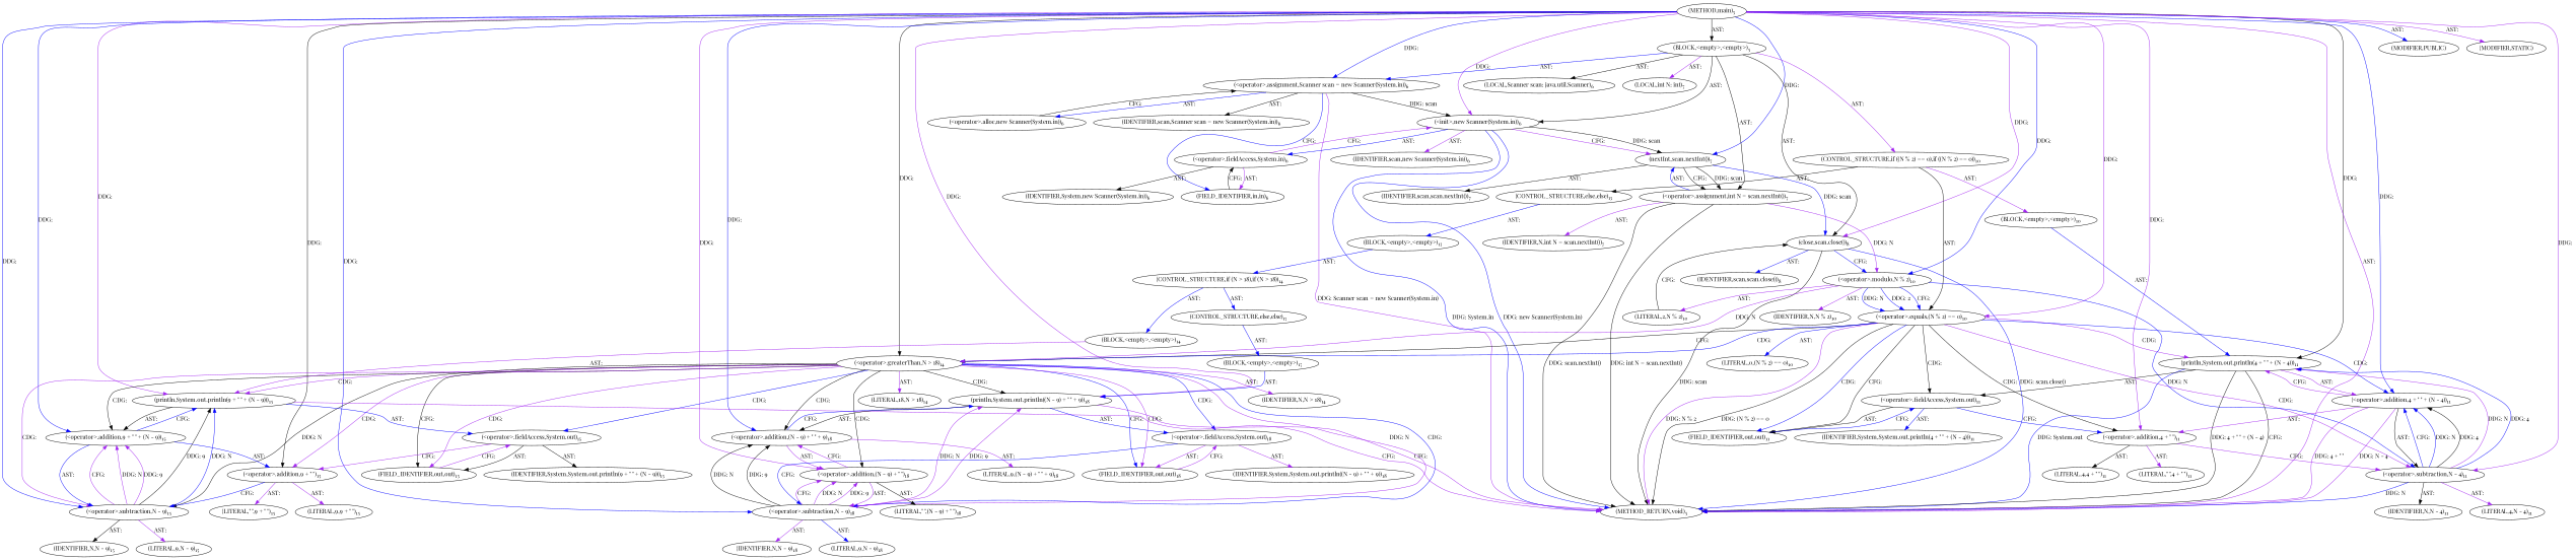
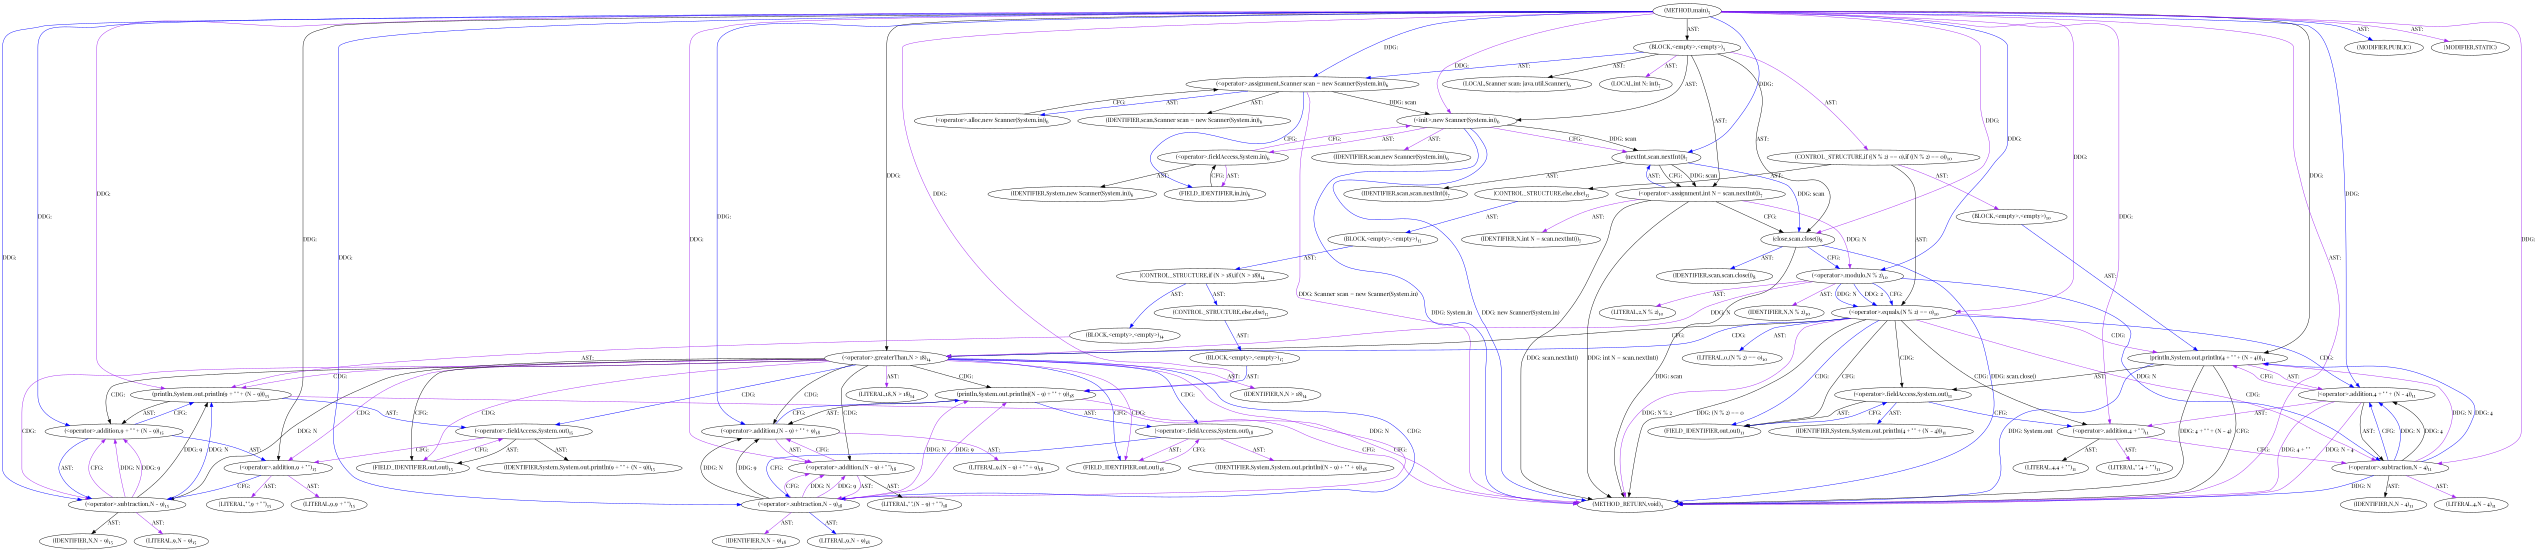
  digraph {
    fontname="Playfair Display"
    node [fontname="Playfair Display"]
    edge [color=purple fontname="Playfair Display"]
    n1 [label=<(METHOD,main)<SUB>5</SUB>>]
    n2 [label=<(BLOCK,&lt;empty&gt;,&lt;empty&gt;)<SUB>5</SUB>>]
    n3 [label=<(&lt;operator&gt;.assignment,Scanner scan = new Scanner(System.in))<SUB>6</SUB>>]
    n4 [label=<(&lt;init&gt;,new Scanner(System.in))<SUB>6</SUB>>]
    n5 [label=<(nextInt,scan.nextInt())<SUB>7</SUB>>]
    n6 [label=<(close,scan.close())<SUB>8</SUB>>]
    n7 [label=<(&lt;operator&gt;.equals,(N % 2) == 0)<SUB>10</SUB>>]
    n8 [label=<(&lt;operator&gt;.modulo,N % 2)<SUB>10</SUB>>]
    n9 [label=<(println,System.out.println(4 + &quot; &quot; + (N - 4)))<SUB>11</SUB>>]
    n10 [label=<(&lt;operator&gt;.addition,4 + &quot; &quot; + (N - 4))<SUB>11</SUB>>]
    n11 [label=<(&lt;operator&gt;.addition,4 + &quot; &quot;)<SUB>11</SUB>>]
    n12 [label=<(&lt;operator&gt;.subtraction,N - 4)<SUB>11</SUB>>]
    n13 [label=<(&lt;operator&gt;.greaterThan,N &gt; 18)<SUB>14</SUB>>]
    n14 [label=<(println,System.out.println(9 + &quot; &quot; + (N - 9)))<SUB>15</SUB>>]
    n15 [label=<(&lt;operator&gt;.addition,9 + &quot; &quot; + (N - 9))<SUB>15</SUB>>]
    n16 [label=<(&lt;operator&gt;.addition,9 + &quot; &quot;)<SUB>15</SUB>>]
    n17 [label=<(&lt;operator&gt;.subtraction,N - 9)<SUB>15</SUB>>]
    n18 [label=<(println,System.out.println((N - 9) + &quot; &quot; + 9))<SUB>18</SUB>>]
    n19 [label=<(&lt;operator&gt;.addition,(N - 9) + &quot; &quot; + 9)<SUB>18</SUB>>]
    n20 [label=<(&lt;operator&gt;.addition,(N - 9) + &quot; &quot;)<SUB>18</SUB>>]
    n21 [label=<(&lt;operator&gt;.subtraction,N - 9)<SUB>18</SUB>>]
    n22 [label=<(MODIFIER,PUBLIC)>]
    n23 [label=<(MODIFIER,STATIC)>]
    n24 [label=<(METHOD_RETURN,void)<SUB>5</SUB>>]
    n25 [label=<(LOCAL,Scanner scan: java.util.Scanner)<SUB>6</SUB>>]
    n26 [label=<(LOCAL,int N: int)<SUB>7</SUB>>]
    n27 [label=<(&lt;operator&gt;.assignment,int N = scan.nextInt())<SUB>7</SUB>>]
    n28 [label=<(CONTROL_STRUCTURE,if ((N % 2) == 0),if ((N % 2) == 0))<SUB>10</SUB>>]
    n29 [label=<(&lt;operator&gt;.alloc,new Scanner(System.in))<SUB>6</SUB>>]
    n30 [label=<(IDENTIFIER,scan,Scanner scan = new Scanner(System.in))<SUB>6</SUB>>]
    n31 [label=<(FIELD_IDENTIFIER,in,in)<SUB>6</SUB>>]
    n32 [label=<(IDENTIFIER,scan,new Scanner(System.in))<SUB>6</SUB>>]
    n33 [label=<(&lt;operator&gt;.fieldAccess,System.in)<SUB>6</SUB>>]
    n34 [label=<(IDENTIFIER,scan,scan.nextInt())<SUB>7</SUB>>]
    n35 [label=<(IDENTIFIER,scan,scan.close())<SUB>8</SUB>>]
    n36 [label=<(LITERAL,0,(N % 2) == 0)<SUB>10</SUB>>]
    n37 [label=<(&lt;operator&gt;.fieldAccess,System.out)<SUB>11</SUB>>]
    n38 [label=<(FIELD_IDENTIFIER,out,out)<SUB>11</SUB>>]
    n39 [label=<(IDENTIFIER,N,N % 2)<SUB>10</SUB>>]
    n40 [label=<(LITERAL,2,N % 2)<SUB>10</SUB>>]
    n41 [label=<(LITERAL,4,4 + &quot; &quot;)<SUB>11</SUB>>]
    n42 [label=<(LITERAL,&quot; &quot;,4 + &quot; &quot;)<SUB>11</SUB>>]
    n43 [label=<(IDENTIFIER,N,N - 4)<SUB>11</SUB>>]
    n44 [label=<(LITERAL,4,N - 4)<SUB>11</SUB>>]
    n45 [label=<(IDENTIFIER,N,N &gt; 18)<SUB>14</SUB>>]
    n46 [label=<(LITERAL,18,N &gt; 18)<SUB>14</SUB>>]
    n47 [label=<(&lt;operator&gt;.fieldAccess,System.out)<SUB>15</SUB>>]
    n48 [label=<(FIELD_IDENTIFIER,out,out)<SUB>15</SUB>>]
    n49 [label=<(&lt;operator&gt;.fieldAccess,System.out)<SUB>18</SUB>>]
    n50 [label=<(FIELD_IDENTIFIER,out,out)<SUB>18</SUB>>]
    n51 [label=<(LITERAL,9,9 + &quot; &quot;)<SUB>15</SUB>>]
    n52 [label=<(LITERAL,&quot; &quot;,9 + &quot; &quot;)<SUB>15</SUB>>]
    n53 [label=<(IDENTIFIER,N,N - 9)<SUB>15</SUB>>]
    n54 [label=<(LITERAL,9,N - 9)<SUB>15</SUB>>]
    n55 [label=<(LITERAL,9,(N - 9) + &quot; &quot; + 9)<SUB>18</SUB>>]
    n56 [label=<(LITERAL,&quot; &quot;,(N - 9) + &quot; &quot;)<SUB>18</SUB>>]
    n57 [label=<(IDENTIFIER,N,N - 9)<SUB>18</SUB>>]
    n58 [label=<(LITERAL,9,N - 9)<SUB>18</SUB>>]
    n59 [label=<(IDENTIFIER,N,int N = scan.nextInt())<SUB>7</SUB>>]
    n60 [label=<(BLOCK,&lt;empty&gt;,&lt;empty&gt;)<SUB>10</SUB>>]
    n61 [label=<(CONTROL_STRUCTURE,else,else)<SUB>13</SUB>>]
    n62 [label=<(IDENTIFIER,System,new Scanner(System.in))<SUB>6</SUB>>]
    n63 [label=<(BLOCK,&lt;empty&gt;,&lt;empty&gt;)<SUB>13</SUB>>]
    n64 [label=<(IDENTIFIER,System,System.out.println(4 + &quot; &quot; + (N - 4)))<SUB>11</SUB>>]
    n65 [label=<(CONTROL_STRUCTURE,if (N &gt; 18),if (N &gt; 18))<SUB>14</SUB>>]
    n66 [label=<(BLOCK,&lt;empty&gt;,&lt;empty&gt;)<SUB>14</SUB>>]
    n67 [label=<(CONTROL_STRUCTURE,else,else)<SUB>17</SUB>>]
    n68 [label=<(BLOCK,&lt;empty&gt;,&lt;empty&gt;)<SUB>17</SUB>>]
    n69 [label=<(IDENTIFIER,System,System.out.println(9 + &quot; &quot; + (N - 9)))<SUB>15</SUB>>]
    n70 [label=<(IDENTIFIER,System,System.out.println((N - 9) + &quot; &quot; + 9))<SUB>18</SUB>>]
    n1 -> n2 [color=black label="AST: "]
    n1 -> n3 [color=blue label="DDG: "]
    n1 -> n4 [label="DDG: "]
    n1 -> n5 [color=blue label="DDG: "]
    n1 -> n6 [label="DDG: "]
    n1 -> n7 [label="DDG: "]
    n1 -> n8 [color=blue label="DDG: "]
    n1 -> n9 [color=black label="DDG: "]
    n1 -> n10 [color=blue label="DDG: "]
    n1 -> n11 [label="DDG: "]
    n1 -> n12 [label="DDG: "]
    n1 -> n13 [color=black label="DDG: "]
    n1 -> n14 [label="DDG: "]
    n1 -> n15 [color=blue label="DDG: "]
    n1 -> n16 [color=black label="DDG: "]
    n1 -> n17 [color=blue label="DDG: "]
    n1 -> n18 [label="DDG: "]
    n1 -> n19 [color=blue label="DDG: "]
    n1 -> n20 [label="DDG: "]
    n1 -> n21 [color=blue label="DDG: "]
    n1 -> n22 [color=blue label="AST: "]
    n1 -> n23 [label="AST: "]
    n1 -> n24 [label="AST: "]
    n2 -> n3 [color=blue label="AST: "]
    n2 -> n4 [color=black label="AST: "]
    n2 -> n6 [color=black label="AST: "]
    n2 -> n25 [color=black label="AST: "]
    n2 -> n26 [label="AST: "]
    n2 -> n27 [color=black label="AST: "]
    n2 -> n28 [label="AST: "]
    n3 -> n4 [color=black label="DDG: scan"]
    n3 -> n24 [label="DDG: Scanner scan = new Scanner(System.in)"]
    n3 -> n29 [color=blue label="AST: "]
    n3 -> n30 [color=black label="AST: "]
    n3 -> n31 [color=blue label="CFG: "]
    n4 -> n5 [label="CFG: "]
    n4 -> n5 [color=black label="DDG: scan"]
    n4 -> n24 [color=blue label="DDG: System.in"]
    n4 -> n24 [color=blue label="DDG: new Scanner(System.in)"]
    n4 -> n32 [label="AST: "]
-   n4 -> n33 [color=blue label="AST: "]
+   n4 -> n33 [label="AST: "]
    n5 -> n6 [color=blue label="DDG: scan"]
    n5 -> n27 [color=black label="CFG: "]
    n5 -> n27 [color=black label="DDG: scan"]
    n5 -> n34 [color=black label="AST: "]
    n6 -> n8 [color=blue label="CFG: "]
    n6 -> n24 [color=black label="DDG: scan"]
    n6 -> n24 [color=blue label="DDG: scan.close()"]
    n6 -> n35 [color=blue label="AST: "]
    n7 -> n9 [label="CDG: "]
    n7 -> n10 [color=blue label="CDG: "]
    n7 -> n11 [color=black label="CDG: "]
    n7 -> n12 [label="CDG: "]
    n7 -> n13 [color=black label="CFG: "]
    n7 -> n13 [color=blue label="CDG: "]
    n7 -> n24 [label="DDG: N % 2"]
    n7 -> n24 [color=black label="DDG: (N % 2) == 0"]
    n7 -> n36 [color=blue label="AST: "]
    n7 -> n37 [color=black label="CDG: "]
    n7 -> n38 [color=black label="CFG: "]
    n7 -> n38 [color=blue label="CDG: "]
    n8 -> n7 [color=blue label="CFG: "]
    n8 -> n7 [color=blue label="DDG: N"]
    n8 -> n7 [color=blue label="DDG: 2"]
    n8 -> n12 [color=blue label="DDG: N"]
    n8 -> n13 [label="DDG: N"]
    n8 -> n39 [label="AST: "]
    n8 -> n40 [label="AST: "]
    n9 -> n10 [label="AST: "]
    n9 -> n24 [color=black label="CFG: "]
    n9 -> n24 [color=blue label="DDG: System.out"]
    n9 -> n24 [color=black label="DDG: 4 + &quot; &quot; + (N - 4)"]
    n9 -> n37 [color=black label="AST: "]
    n10 -> n9 [label="CFG: "]
    n10 -> n11 [label="AST: "]
    n10 -> n12 [color=black label="AST: "]
    n10 -> n24 [label="DDG: 4 + &quot; &quot;"]
    n10 -> n24 [label="DDG: N - 4"]
    n11 -> n12 [label="CFG: "]
    n11 -> n41 [color=black label="AST: "]
    n11 -> n42 [label="AST: "]
    n12 -> n9 [label="DDG: N"]
    n12 -> n9 [color=blue label="DDG: 4"]
    n12 -> n10 [color=blue label="CFG: "]
    n12 -> n10 [color=blue label="DDG: N"]
    n12 -> n10 [color=black label="DDG: 4"]
    n12 -> n24 [color=blue label="DDG: N"]
    n12 -> n43 [color=black label="AST: "]
    n12 -> n44 [label="AST: "]
    n13 -> n14 [label="CDG: "]
    n13 -> n15 [color=black label="CDG: "]
    n13 -> n16 [label="CDG: "]
    n13 -> n17 [color=black label="DDG: N"]
    n13 -> n17 [label="CDG: "]
    n13 -> n18 [color=black label="CDG: "]
    n13 -> n19 [color=black label="CDG: "]
    n13 -> n20 [color=black label="CDG: "]
    n13 -> n21 [label="DDG: N"]
    n13 -> n21 [color=blue label="CDG: "]
    n13 -> n45 [label="AST: "]
    n13 -> n46 [label="AST: "]
    n13 -> n47 [color=blue label="CDG: "]
    n13 -> n48 [color=black label="CFG: "]
    n13 -> n48 [label="CDG: "]
    n13 -> n49 [color=blue label="CDG: "]
    n13 -> n50 [color=blue label="CFG: "]
    n13 -> n50 [label="CDG: "]
    n14 -> n15 [color=black label="AST: "]
    n14 -> n24 [label="CFG: "]
    n14 -> n47 [color=blue label="AST: "]
    n15 -> n14 [color=blue label="CFG: "]
    n15 -> n16 [color=blue label="AST: "]
    n15 -> n17 [color=blue label="AST: "]
    n16 -> n17 [color=blue label="CFG: "]
    n16 -> n51 [label="AST: "]
    n16 -> n52 [label="AST: "]
    n17 -> n14 [color=blue label="DDG: N"]
    n17 -> n14 [color=black label="DDG: 9"]
    n17 -> n15 [label="CFG: "]
    n17 -> n15 [label="DDG: N"]
    n17 -> n15 [label="DDG: 9"]
    n17 -> n53 [color=black label="AST: "]
    n17 -> n54 [label="AST: "]
    n18 -> n19 [color=black label="AST: "]
    n18 -> n24 [label="CFG: "]
    n18 -> n49 [color=blue label="AST: "]
    n19 -> n18 [color=blue label="CFG: "]
    n19 -> n20 [label="AST: "]
    n19 -> n55 [label="AST: "]
    n20 -> n19 [label="CFG: "]
    n20 -> n21 [label="AST: "]
    n20 -> n56 [color=black label="AST: "]
    n21 -> n18 [label="DDG: N"]
    n21 -> n18 [label="DDG: 9"]
    n21 -> n19 [color=black label="DDG: N"]
    n21 -> n19 [color=black label="DDG: 9"]
    n21 -> n20 [label="CFG: "]
    n21 -> n20 [label="DDG: N"]
    n21 -> n20 [label="DDG: 9"]
    n21 -> n57 [label="AST: "]
    n21 -> n58 [color=blue label="AST: "]
    n27 -> n5 [color=blue label="AST: "]
-   n40 -> n6 [color=black label="CFG: "]
+   n27 -> n6 [color=black label="CFG: "]
    n27 -> n8 [label="DDG: N"]
    n27 -> n24 [color=black label="DDG: scan.nextInt()"]
    n27 -> n24 [color=black label="DDG: int N = scan.nextInt()"]
    n27 -> n59 [label="AST: "]
    n28 -> n7 [color=black label="AST: "]
    n28 -> n60 [label="AST: "]
    n28 -> n61 [color=black label="AST: "]
    n29 -> n3 [color=black label="CFG: "]
    n31 -> n33 [color=black label="CFG: "]
    n33 -> n4 [label="CFG: "]
    n33 -> n31 [label="AST: "]
    n33 -> n62 [color=black label="AST: "]
    n37 -> n11 [color=blue label="CFG: "]
    n37 -> n38 [color=black label="AST: "]
    n37 -> n64 [color=blue label="AST: "]
    n38 -> n37 [color=blue label="CFG: "]
    n47 -> n16 [label="CFG: "]
    n47 -> n48 [color=black label="AST: "]
    n47 -> n69 [color=black label="AST: "]
    n48 -> n47 [label="CFG: "]
    n49 -> n21 [color=blue label="CFG: "]
    n49 -> n50 [label="AST: "]
    n49 -> n70 [label="AST: "]
    n50 -> n49 [label="CFG: "]
    n60 -> n9 [color=blue label="AST: "]
    n61 -> n63 [color=blue label="AST: "]
    n63 -> n65 [color=blue label="AST: "]
    n65 -> n66 [color=blue label="AST: "]
    n65 -> n67 [color=blue label="AST: "]
    n66 -> n14 [label="AST: "]
    n67 -> n68 [color=blue label="AST: "]
    n68 -> n18 [color=blue label="AST: "]
  }
